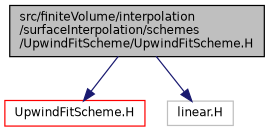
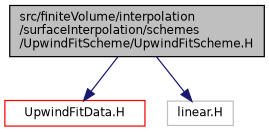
  digraph {
    node [fontname=Helvetica fontsize=10 shape=record]
    edge [color=midnightblue fontname=Helvetica fontsize=10 labelfontname=Helvetica labelfontsize=10 style=solid]
    n1 [color=black fillcolor=grey75 fontcolor=black height=0.2 label="src/finiteVolume/interpolation\l/surfaceInterpolation/schemes\l/UpwindFitScheme/UpwindFitScheme.H" style=filled width=0.4]
-   n2 [color=red height=0.2 label="UpwindFitScheme.H" width=0.4]
+   n2 [color=red height=0.2 label="UpwindFitData.H" width=0.4]
    n3 [color=grey75 height=0.2 label="linear.H" width=0.4]
    n1 -> n2
    n1 -> n3
  }
